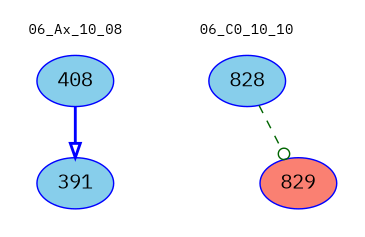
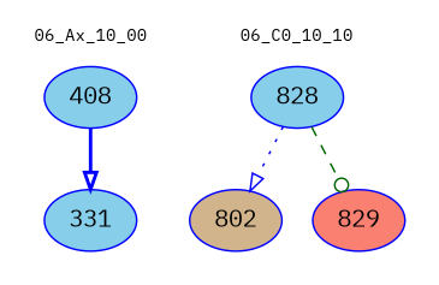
  digraph {
    fontname="IBM Plex Mono"
    node [color=blue fillcolor=skyblue fontname="IBM Plex Mono" style=filled]
    edge [arrowhead=onormal color=blue fontname="IBM Plex Mono"]
    n1 [label=408]
-   n2 [label=391]
+   n2 [label=331]
    n3 [label=828]
+   n4 [fillcolor=tan label=802]
    n5 [fillcolor=salmon label=829]
    subgraph cluster_1 {
      color=white
      fontsize=10
-     label="06_Ax_10_08"
+     label="06_Ax_10_00"
      n1
      n2
    }
    subgraph cluster_2 {
      color=white
      fontsize=10
      label="06_C0_10_10"
      n3
+     n4
      n5
    }
    n1 -> n2 [style=bold]
+   n3 -> n4 [style=dotted]
    n3 -> n5 [arrowhead=odot color=darkgreen style=dashed]
  }
